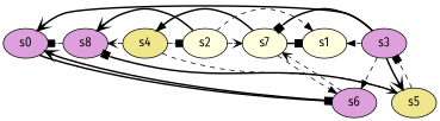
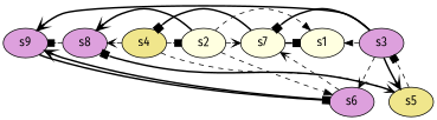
  digraph {
    fontname="Fira Sans"
    node [fillcolor=plum fontname="Fira Sans" player=0 style=filled]
    edge [arrowhead=vee fontname="Fira Sans" style=dashed]
    s6 [player=1]
-   s0
+   s0 [label=s9]
    s7 [fillcolor=lightyellow]
    s1 [fillcolor=lightyellow]
    s2 [fillcolor=lightyellow player=1]
    s8
    s4 [fillcolor=khaki player=1]
    s3
    s5 [fillcolor=khaki player=1]
    s6 -> s0 [constraint="time % 3 == 1" style=bold]
    s6 -> s7 [constraint="time % 3 == 1 || time % 3 == 1"]
    s0 -> s6 [arrowhead=box constraint="time == 13" style=bold]
-   s7 -> s6 [arrowhead=normal constraint="time == 2"]
+   s2 -> s6 [arrowhead=normal constraint="time == 2"]
    s7 -> s1 [arrowhead=box constraint="time % 6 == 2" style=bold]
-   s7 -> s4 [arrowhead=normal constraint="time == 2 || time == 18 || time == 20" style=bold]
+   s7 -> s4 [arrowhead=box constraint="time == 2 || time == 18 || time == 20" style=bold]
    s2 -> s7 [constraint="!(time % 2 == 0)"]
    s2 -> s1 [arrowhead=normal constraint="!(time % 6 == 5)"]
    s2 -> s8 [constraint="time % 2 == 0 && time % 5 == 4" style=bold]
    s8 -> s0 [arrowhead=box constraint="time % 4 == 3 || time % 3 == 2"]
    s4 -> s2 [arrowhead=box constraint="time % 5 == 1"]
    s4 -> s8 [constraint="time % 4 == 2 && time % 3 == 0"]
    s4 -> s5 [constraint="time % 5 == 4"]
-   s3 -> s6 [arrowhead=normal]
+   s3 -> s6
    s3 -> s0 [constraint="time % 5 == 1" style=bold]
    s3 -> s7 [arrowhead=box constraint="time % 2 == 1" style=bold]
    s3 -> s1 [arrowhead=normal constraint="!(time % 5 == 0)"]
    s3 -> s5 [style=bold]
    s5 -> s8 [arrowhead=box constraint="time == 0 || time == 2 || time == 4 || time == 8 || time == 24" style=bold]
    s5 -> s3 [arrowhead=box constraint="time % 2 == 1 && time % 4 == 3"]
  }
